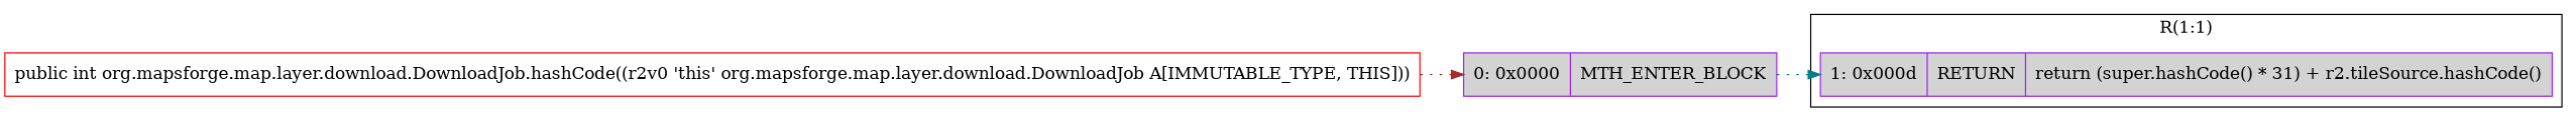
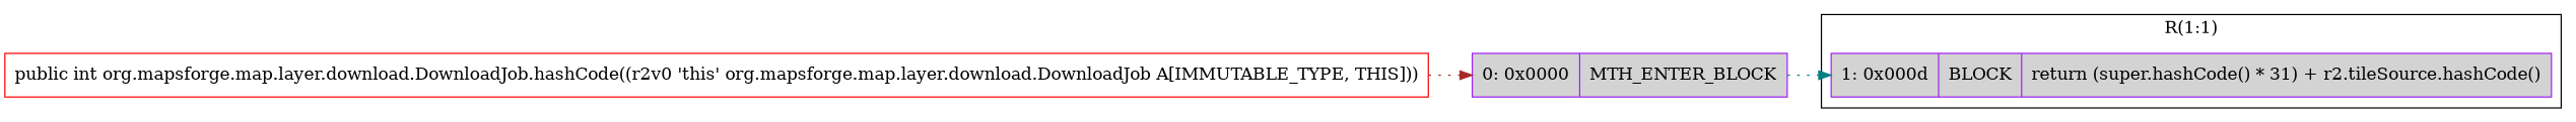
  digraph {
    rankdir=LR
    node [color=purple shape=record style=filled fillcolor=lightgrey]
    edge [style=dotted]
-   n1 [label="{1\:\ 0x000d|RETURN\l|return (super.hashCode() * 31) + r2.tileSource.hashCode()\l}"]
+   n1 [label="{1\:\ 0x000d|BLOCK\l|return (super.hashCode() * 31) + r2.tileSource.hashCode()\l}"]
    n2 [label="{0\:\ 0x0000|MTH_ENTER_BLOCK\l}"]
    n3 [label="{public int org.mapsforge.map.layer.download.DownloadJob.hashCode((r2v0 'this' org.mapsforge.map.layer.download.DownloadJob A[IMMUTABLE_TYPE, THIS])) }" fillcolor=white color=red]
    subgraph cluster_1 {
      label="R(1:1)"
      n1
    }
    n2 -> n1 [color=teal]
    n3 -> n2 [color=brown]
  }
